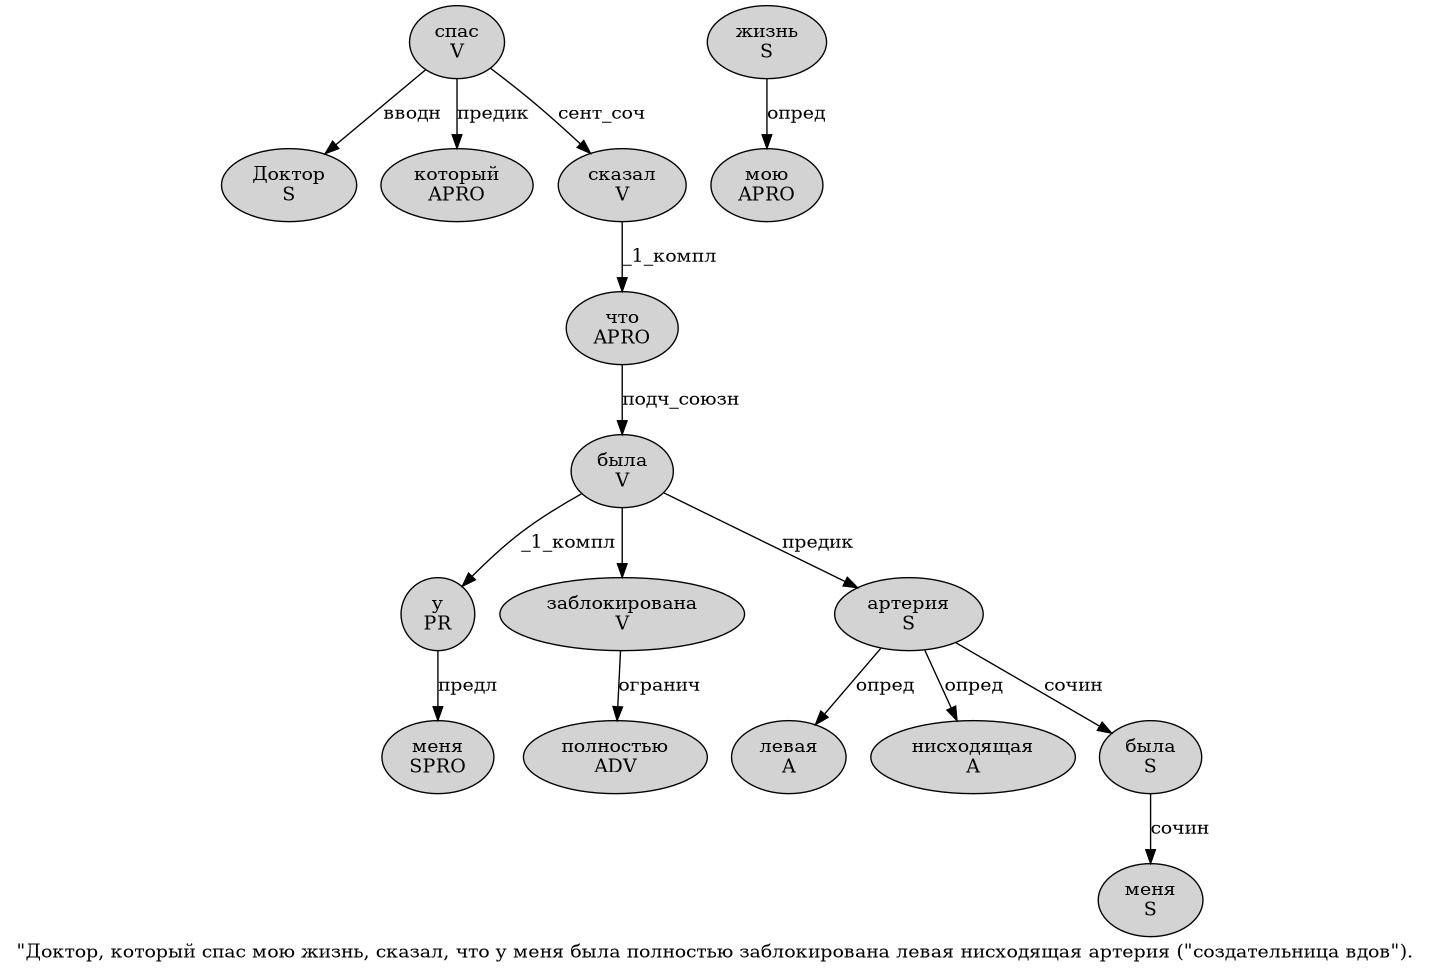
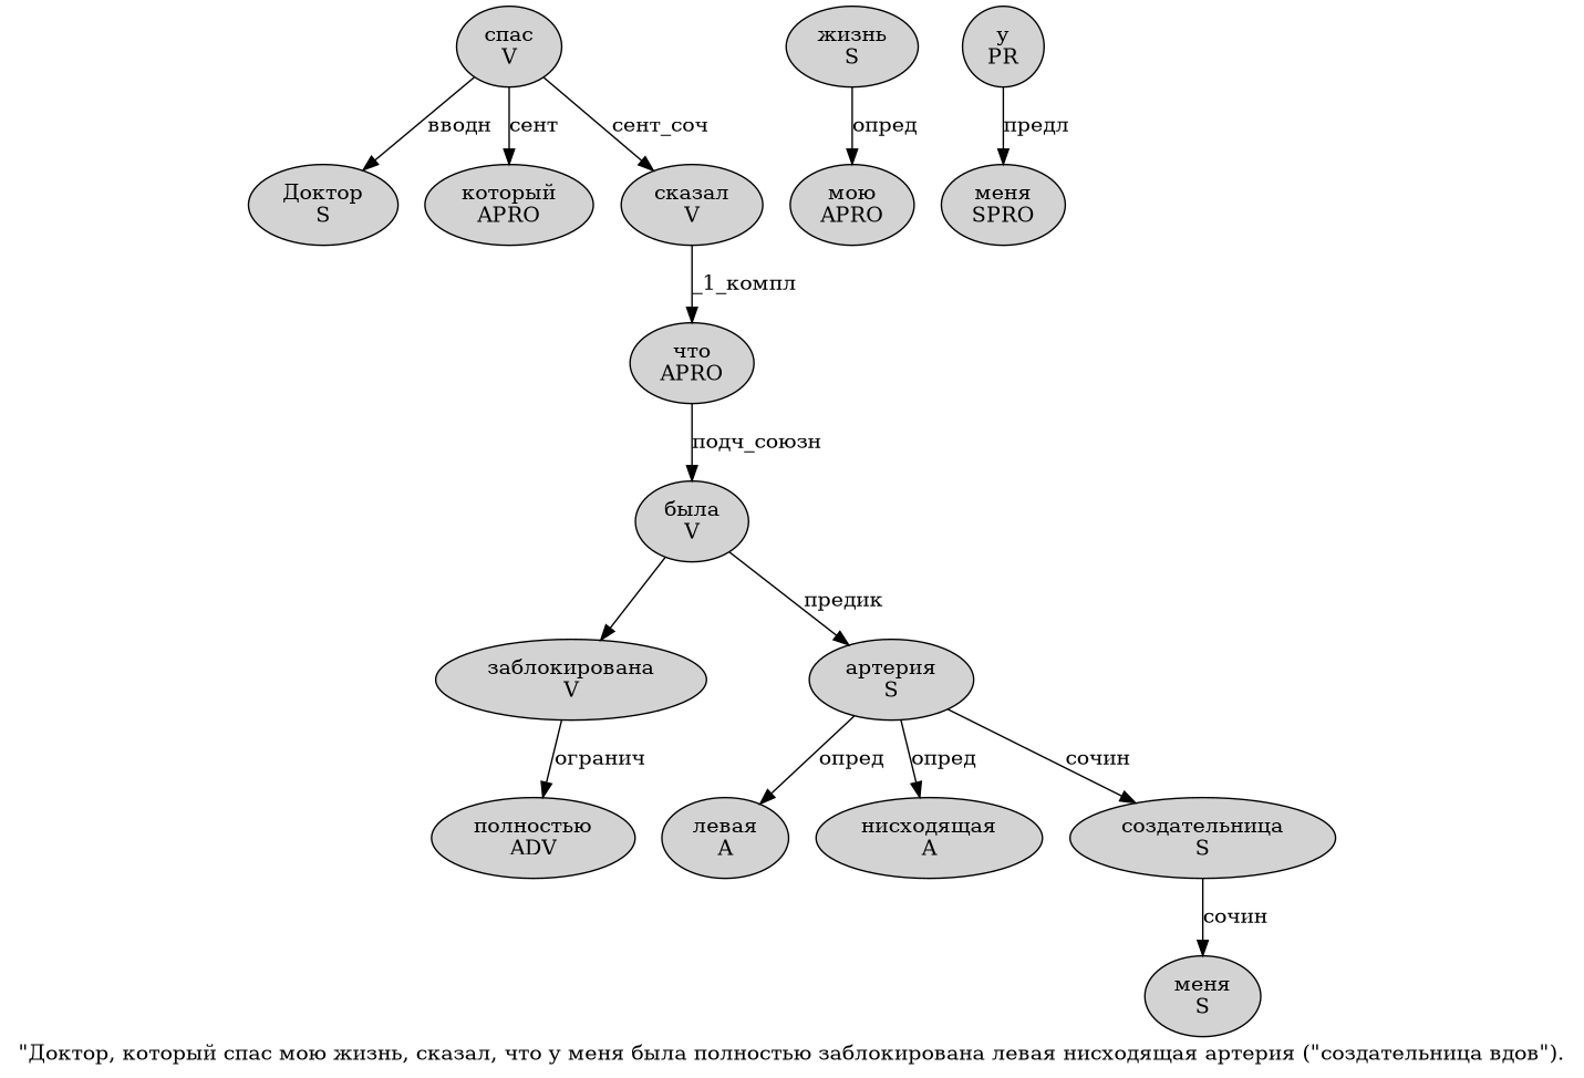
  digraph {
    label="\"Доктор, который спас мою жизнь, сказал, что у меня была полностью заблокирована левая нисходящая артерия (\"создательница вдов\")."
    node [fillcolor=lightgray penwidth=1 shape=ellipse style=filled]
    n1 [label="Доктор\nS"]
    n2 [label="который\nAPRO"]
    n3 [label="спас\nV"]
    n4 [label="сказал\nV"]
    n5 [label="жизнь\nS"]
    n6 [label="мою\nAPRO"]
    n7 [label="что\nAPRO"]
    n8 [label="была\nV"]
    n9 [label="у\nPR"]
    n10 [label="заблокирована\nV"]
    n11 [label="артерия\nS"]
    n12 [label="меня\nSPRO"]
    n13 [label="полностью\nADV"]
    n14 [label="левая\nA"]
    n15 [label="нисходящая\nA"]
-   n16 [label="была\nS"]
+   n16 [label="создательница\nS"]
    n17 [label="меня\nS"]
    n3 -> n1 [label="вводн"]
-   n3 -> n2 [label="предик"]
+   n3 -> n2 [label="сент"]
    n3 -> n4 [label="сент_соч"]
    n4 -> n7 [label="_1_компл"]
    n5 -> n6 [label="опред"]
    n7 -> n8 [label="подч_союзн"]
-   n8 -> n9 [label="_1_компл"]
    n8 -> n10
    n8 -> n11 [label="предик"]
    n9 -> n12 [label="предл"]
    n10 -> n13 [label="огранич"]
    n11 -> n14 [label="опред"]
    n11 -> n15 [label="опред"]
    n11 -> n16 [label="сочин"]
    n16 -> n17 [label="сочин"]
  }
